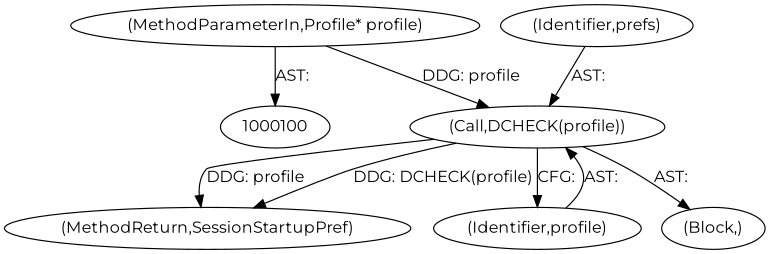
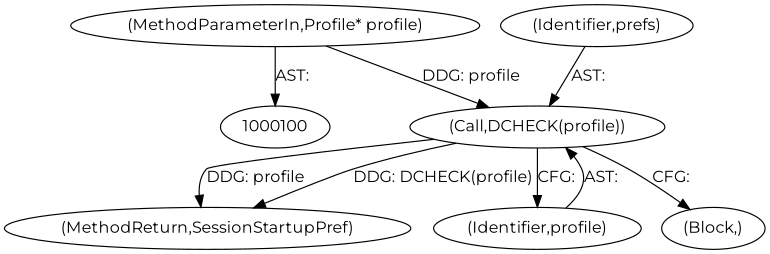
  digraph {
    fontname=Montserrat
    node [fontname=Montserrat]
    edge [fontname=Montserrat]
    n1 [label="(Call,DCHECK(profile))"]
    n2 [label="(MethodReturn,SessionStartupPref)"]
    n3 [label="(Identifier,profile)"]
    n4 [label="(Block,)"]
    n5 [label="(MethodParameterIn,Profile* profile)"]
    1000100
    n7 [label="(Identifier,prefs)"]
    n1 -> n2 [label="DDG: profile"]
    n1 -> n2 [label="DDG: DCHECK(profile)"]
    n1 -> n3 [label="CFG: "]
-   n1 -> n4 [label="AST: "]
+   n1 -> n4 [label="CFG: "]
    n3 -> n1 [label="AST: "]
    n5 -> n1 [label="DDG: profile"]
    n5 -> 1000100 [label="AST: "]
    n7 -> n1 [label="AST: "]
  }
